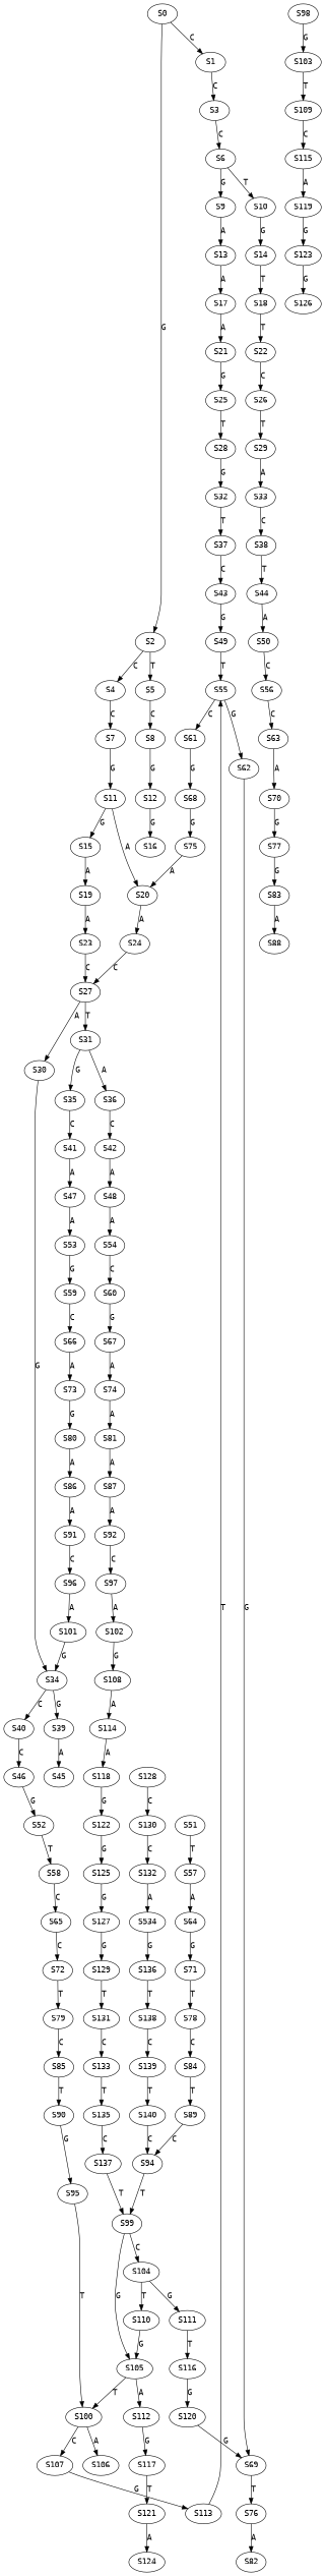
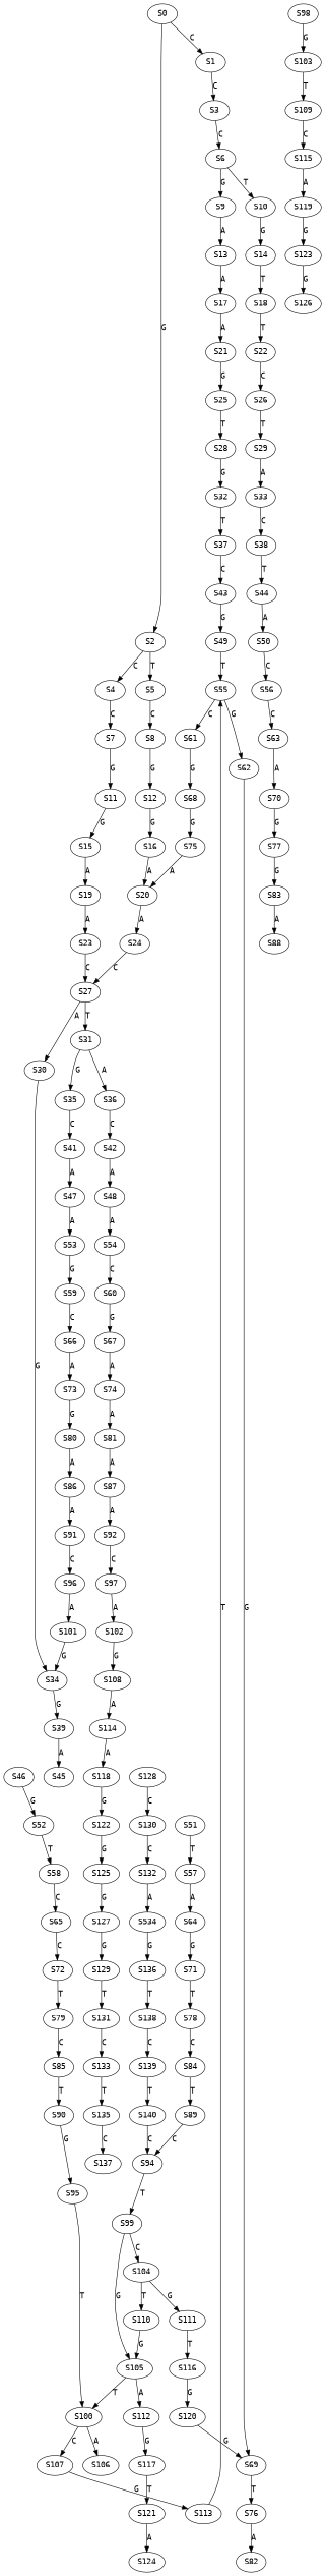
  strict digraph {
    fontname="DejaVu Sans Mono"
    node [fontname="DejaVu Sans Mono"]
    edge [fontname="DejaVu Sans Mono"]
    S0
    S1
    S2
    S3
    S4
    S5
    S6
    S7
    S8
    S9
    S10
    S11
    S12
    S13
    S14
    S15
    S16
    S17
    S18
    S19
    S20
    S21
    S22
    S23
    S24
    S25
    S26
    S27
    S28
    S29
    S30
    S31
    S32
    S33
    S34
    S35
    S36
    S37
    S38
    S39
-   S40
    S41
    S42
    S43
    S44
    S45
    S46
    S47
    S48
    S49
    S50
    S52
    S53
    S54
    S55
    S56
    S51
    S57
    S58
    S59
    S60
    S61
    S62
    S63
    S64
    S65
    S66
    S67
    S68
    S69
    S70
    S71
    S72
    S73
    S74
    S75
    S76
    S77
    S78
    S79
    S80
    S81
    S82
    S83
    S84
    S85
    S86
    S87
    S88
    S89
    S90
    S91
    S92
    S94
    S95
    S96
    S97
    S99
    S100
    S101
    S102
    S98
    S103
    S104
    S105
    S106
    S107
    S108
    S109
    S110
    S111
    S112
    S113
    S114
    S115
    S116
    S117
    S118
    S119
    S120
    S121
    S122
    S123
    S124
    S125
    S126
    S127
    S129
    S128
    S130
    S131
    S132
    S133
    n134 [label=S534]
    S135
    S136
    S137
    S138
    S139
    S140
    S0 -> S1 [label=C]
    S0 -> S2 [label=G]
    S1 -> S3 [label=C]
    S2 -> S4 [label=C]
    S2 -> S5 [label=T]
    S3 -> S6 [label=C]
    S4 -> S7 [label=C]
    S5 -> S8 [label=C]
    S6 -> S9 [label=G]
    S6 -> S10 [label=T]
    S7 -> S11 [label=G]
    S8 -> S12 [label=G]
    S9 -> S13 [label=A]
    S10 -> S14 [label=G]
    S11 -> S15 [label=G]
    S12 -> S16 [label=G]
    S13 -> S17 [label=A]
    S14 -> S18 [label=T]
    S15 -> S19 [label=A]
-   S11 -> S20 [label=A]
+   S16 -> S20 [label=A]
    S17 -> S21 [label=A]
    S18 -> S22 [label=T]
    S19 -> S23 [label=A]
    S20 -> S24 [label=A]
    S21 -> S25 [label=G]
    S22 -> S26 [label=C]
    S23 -> S27 [label=C]
    S24 -> S27 [label=C]
    S25 -> S28 [label=T]
    S26 -> S29 [label=T]
    S27 -> S30 [label=A]
    S27 -> S31 [label=T]
    S28 -> S32 [label=G]
    S29 -> S33 [label=A]
    S30 -> S34 [label=G]
    S31 -> S35 [label=G]
    S31 -> S36 [label=A]
    S32 -> S37 [label=T]
    S33 -> S38 [label=C]
    S34 -> S39 [label=G]
-   S34 -> S40 [label=C]
    S35 -> S41 [label=C]
    S36 -> S42 [label=C]
    S37 -> S43 [label=C]
    S38 -> S44 [label=T]
    S39 -> S45 [label=A]
-   S40 -> S46 [label=C]
    S41 -> S47 [label=A]
    S42 -> S48 [label=A]
    S43 -> S49 [label=G]
    S44 -> S50 [label=A]
    S46 -> S52 [label=G]
    S47 -> S53 [label=A]
    S48 -> S54 [label=A]
    S49 -> S55 [label=T]
    S50 -> S56 [label=C]
    S52 -> S58 [label=T]
    S53 -> S59 [label=G]
    S54 -> S60 [label=C]
    S55 -> S61 [label=C]
    S55 -> S62 [label=G]
    S56 -> S63 [label=C]
    S51 -> S57 [label=T]
    S57 -> S64 [label=A]
    S58 -> S65 [label=C]
    S59 -> S66 [label=C]
    S60 -> S67 [label=G]
    S61 -> S68 [label=G]
    S62 -> S69 [label=G]
    S63 -> S70 [label=A]
    S64 -> S71 [label=G]
    S65 -> S72 [label=C]
    S66 -> S73 [label=A]
    S67 -> S74 [label=A]
    S68 -> S75 [label=G]
    S69 -> S76 [label=T]
    S70 -> S77 [label=G]
    S71 -> S78 [label=T]
    S72 -> S79 [label=T]
    S73 -> S80 [label=G]
    S74 -> S81 [label=A]
    S75 -> S20 [label=A]
    S76 -> S82 [label=A]
    S77 -> S83 [label=G]
    S78 -> S84 [label=C]
    S79 -> S85 [label=C]
    S80 -> S86 [label=A]
    S81 -> S87 [label=A]
    S83 -> S88 [label=A]
    S84 -> S89 [label=T]
    S85 -> S90 [label=T]
    S86 -> S91 [label=A]
    S87 -> S92 [label=A]
    S89 -> S94 [label=C]
    S90 -> S95 [label=G]
    S91 -> S96 [label=C]
    S92 -> S97 [label=C]
    S94 -> S99 [label=T]
    S95 -> S100 [label=T]
    S96 -> S101 [label=A]
    S97 -> S102 [label=A]
    S99 -> S104 [label=C]
    S99 -> S105 [label=G]
    S100 -> S106 [label=A]
    S100 -> S107 [label=C]
    S101 -> S34 [label=G]
    S102 -> S108 [label=G]
    S98 -> S103 [label=G]
    S103 -> S109 [label=T]
    S104 -> S110 [label=T]
    S104 -> S111 [label=G]
    S105 -> S100 [label=T]
    S105 -> S112 [label=A]
    S107 -> S113 [label=G]
    S108 -> S114 [label=A]
    S109 -> S115 [label=C]
    S110 -> S105 [label=G]
    S111 -> S116 [label=T]
    S112 -> S117 [label=G]
    S113 -> S55 [label=T]
    S114 -> S118 [label=A]
    S115 -> S119 [label=A]
    S116 -> S120 [label=G]
    S117 -> S121 [label=T]
    S118 -> S122 [label=G]
    S119 -> S123 [label=G]
    S120 -> S69 [label=G]
    S121 -> S124 [label=A]
    S122 -> S125 [label=G]
    S123 -> S126 [label=G]
    S125 -> S127 [label=G]
    S127 -> S129 [label=G]
    S129 -> S131 [label=T]
    S128 -> S130 [label=C]
    S130 -> S132 [label=C]
    S131 -> S133 [label=C]
    S132 -> n134 [label=A]
    S133 -> S135 [label=T]
    n134 -> S136 [label=G]
    S135 -> S137 [label=C]
    S136 -> S138 [label=T]
-   S137 -> S99 [label=T]
    S138 -> S139 [label=C]
    S139 -> S140 [label=T]
    S140 -> S94 [label=C]
  }
